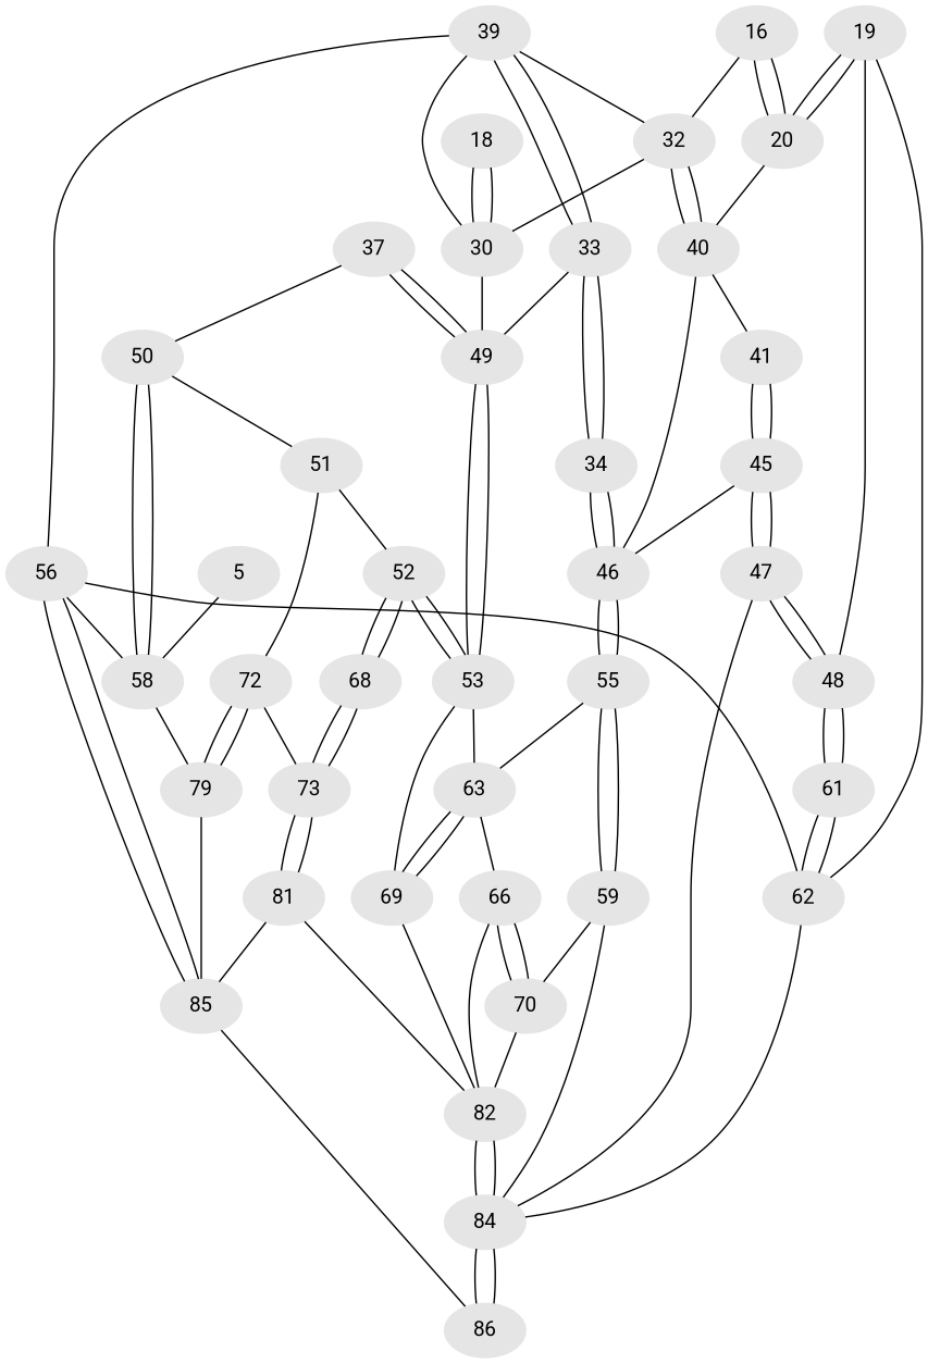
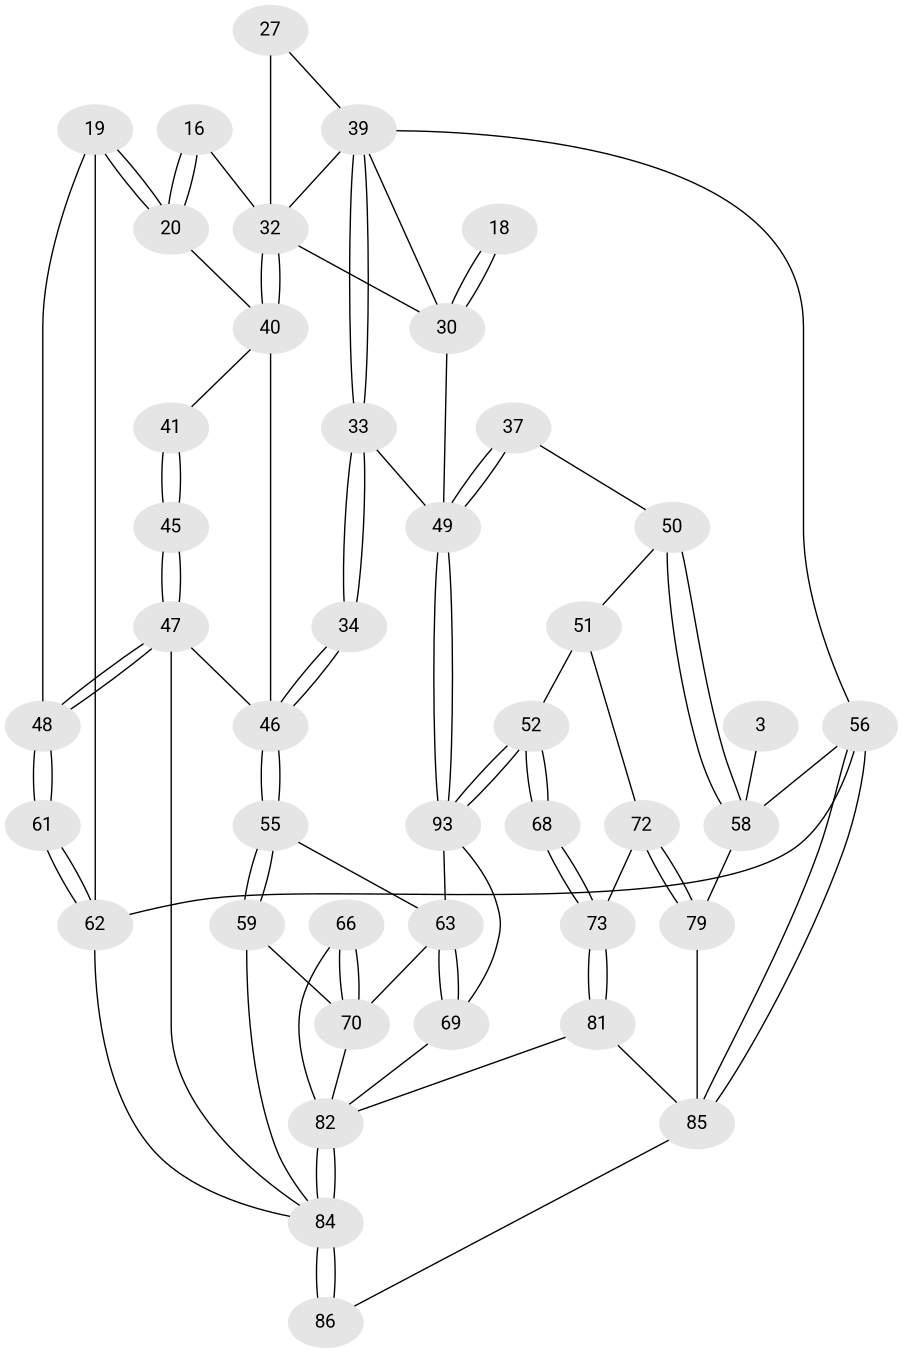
  graph {
    fontname=Roboto
    node [color=gray90 fontname=Roboto style=filled]
    edge [fontname=Roboto]
    58 [super="+57+35"]
-   3 [label=5]
+   3
    79 [super="+74"]
    16 [super="+13"]
    20
    32 [super="+25+31+21"]
    40 [super="+23"]
    30 [super="+28"]
    62 [super="+12"]
    84 [super="+78+76"]
    18 [super="+7"]
    49 [super="+39+38"]
    19
    48 [super="+42+43"]
    61
    46 [super="+44"]
    41
+   27 [super="+24"]
    n19 [label=39 super="+26"]
    33
    56 [super="+5"]
    34
    85 [super="+83"]
-   53
+   53 [label=93]
    55
    37
    50 [super="+36"]
    51
    45
    47
    63 [super="+54"]
    59
    86
    69
    52
    72 [super="+71"]
    68
    73
    70 [super="+64+65"]
    82 [super="+80"]
    66
    81
    58 -- 79
    3 -- 58
    79 -- 85
    16 -- 20
    16 -- 20
    16 -- 32
    20 -- 40
    32 -- 40 [weight=2]
    32 -- 40
    32 -- 30
    40 -- 46
    40 -- 41
    30 -- 49
    62 -- 84
    84 -- 86 [weight=2]
    84 -- 86
    18 -- 30 [weight=2]
    18 -- 30
    49 -- 53
    49 -- 53
    19 -- 20
    19 -- 20
    19 -- 62
    19 -- 48
    48 -- 61 [weight=2]
    48 -- 61
    61 -- 62
    61 -- 62
    46 -- 55
    46 -- 55
    41 -- 45
    41 -- 45
+   27 -- 32 [weight=3]
+   27 -- n19
    n19 -- 32
    n19 -- 30 [weight=2]
    n19 -- 33
    n19 -- 33
    n19 -- 56
    33 -- 49
    33 -- 34
    33 -- 34
    56 -- 58 [weight=2]
    56 -- 62 [weight=2]
    56 -- 85
    56 -- 85
    34 -- 46
    34 -- 46
    85 -- 86
    53 -- 63
    53 -- 69
    55 -- 63
    55 -- 59
    55 -- 59
    37 -- 49 [weight=2]
    37 -- 49
    37 -- 50
    50 -- 58 [weight=2]
    50 -- 58
    50 -- 51
    51 -- 52
    51 -- 72
-   45 -- 46
+   47 -- 46
    45 -- 47
    45 -- 47
    47 -- 84
    47 -- 48
    47 -- 48
    63 -- 69
    63 -- 69
-   63 -- 66
+   63 -- 70
    59 -- 84
    59 -- 70
    69 -- 82
    52 -- 53
    52 -- 53
    52 -- 68
    52 -- 68
    72 -- 79 [weight=2]
    72 -- 79
    72 -- 73
    68 -- 73
    68 -- 73
    73 -- 81
    73 -- 81
    70 -- 82
    82 -- 84 [weight=2]
    82 -- 84
    66 -- 70 [weight=2]
    66 -- 70
    66 -- 82
    81 -- 85
    81 -- 82
  }
